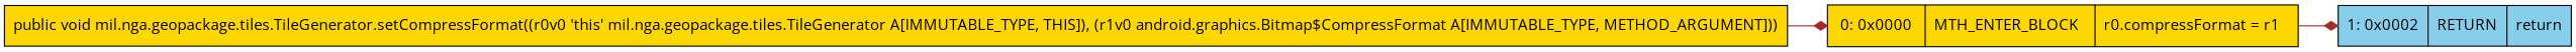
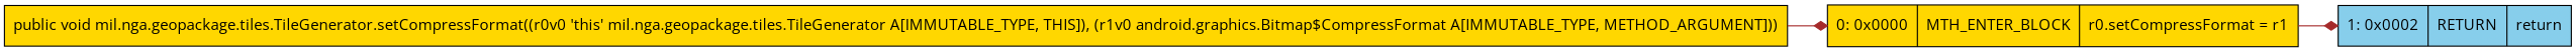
  digraph {
    rankdir=LR
    fontname="Open Sans"
    node [shape=record style=filled fillcolor=gold fontname="Open Sans"]
    edge [color=brown style=solid arrowhead=diamond fontname="Open Sans"]
-   n1 [label="{0\:\ 0x0000|MTH_ENTER_BLOCK\l|r0.compressFormat = r1\l}"]
+   n1 [label="{0\:\ 0x0000|MTH_ENTER_BLOCK\l|r0.setCompressFormat = r1\l}"]
    n2 [label="{1\:\ 0x0002|RETURN\l|return\l}" fillcolor=skyblue]
    n3 [label="{public void mil.nga.geopackage.tiles.TileGenerator.setCompressFormat((r0v0 'this' mil.nga.geopackage.tiles.TileGenerator A[IMMUTABLE_TYPE, THIS]), (r1v0 android.graphics.Bitmap$CompressFormat A[IMMUTABLE_TYPE, METHOD_ARGUMENT])) }"]
    n1 -> n2
    n3 -> n1
  }
